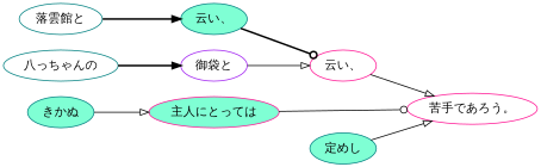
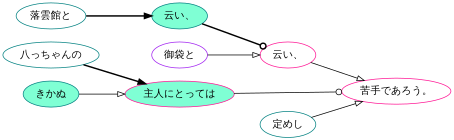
  digraph {
    fontname="Noto Sans"
    rankdir=LR
    node [color=teal fillcolor=white fontname="Noto Sans" style=filled]
    edge [arrowhead=onormal fontname="Noto Sans" style=solid]
    n1 [label="落雲館と"]
    n2 [fillcolor=aquamarine label="云い、"]
    n3 [color=deeppink label="云い、"]
    n4 [color=deeppink label="苦手であろう。"]
    n5 [label="八っちゃんの"]
    n6 [color=purple label="御袋と"]
    n7 [fillcolor=aquamarine label="きかぬ"]
    n8 [color=deeppink fillcolor=aquamarine label="主人にとっては"]
-   n9 [fillcolor=aquamarine label="定めし"]
+   n9 [label="定めし"]
    n1 -> n2 [arrowhead=normal style=bold]
    n2 -> n3 [arrowhead=odot style=bold]
    n3 -> n4
-   n5 -> n6 [arrowhead=normal style=bold]
+   n5 -> n8 [arrowhead=normal style=bold]
    n6 -> n3
    n7 -> n8
    n8 -> n4 [arrowhead=odot]
    n9 -> n4
  }
